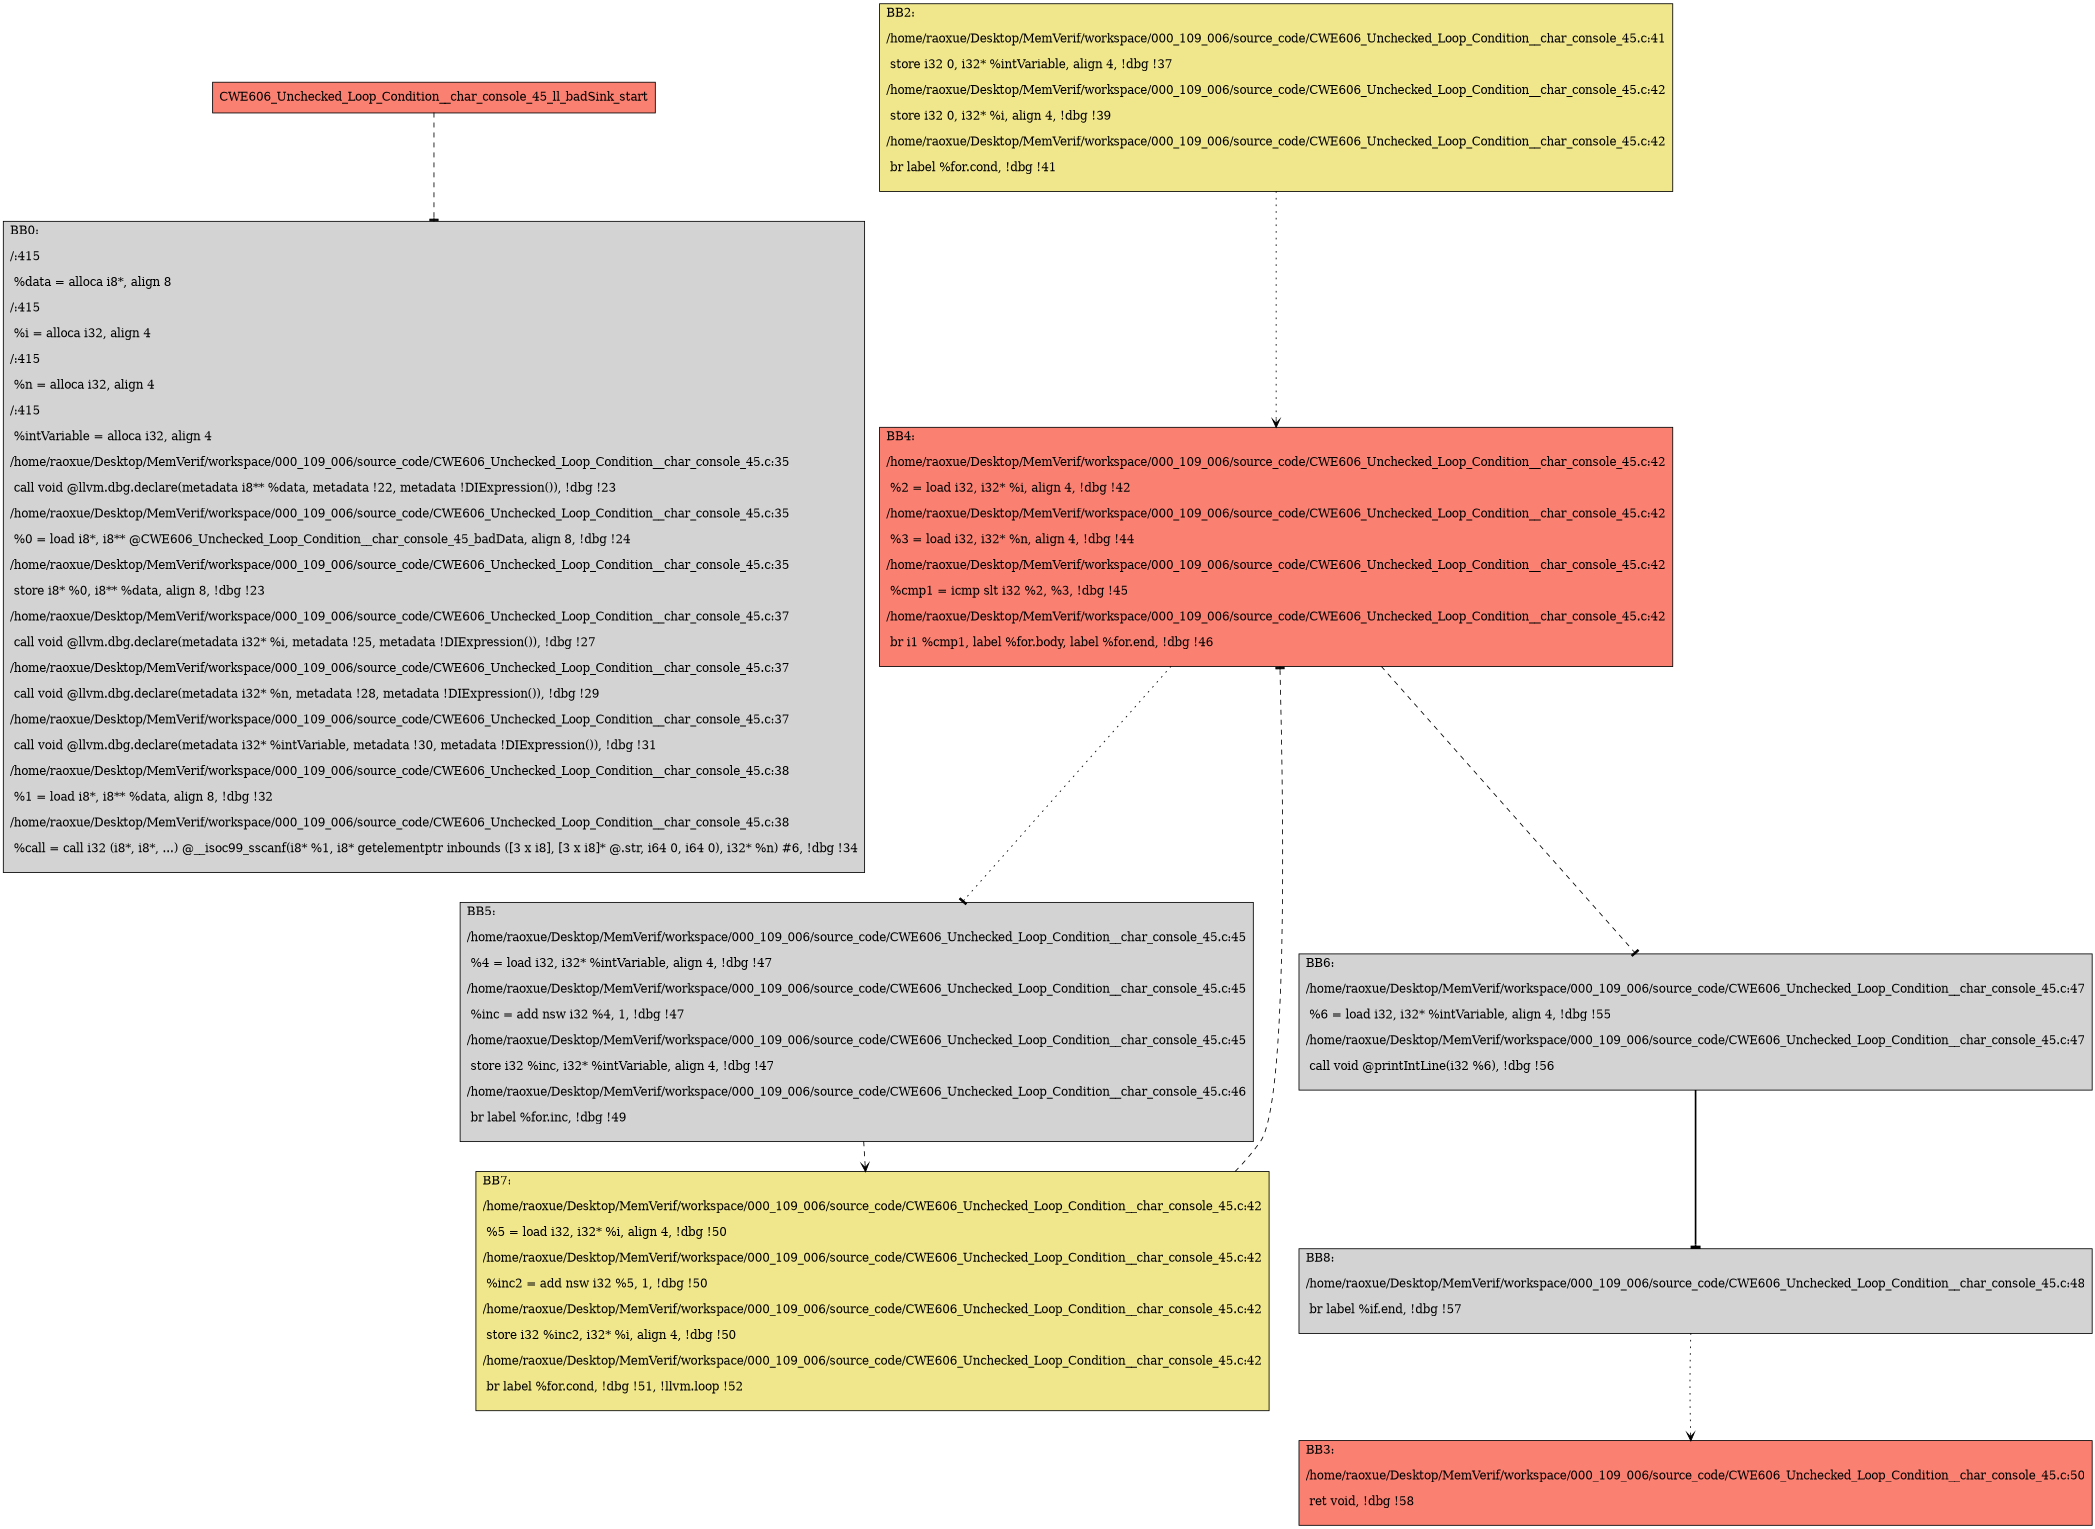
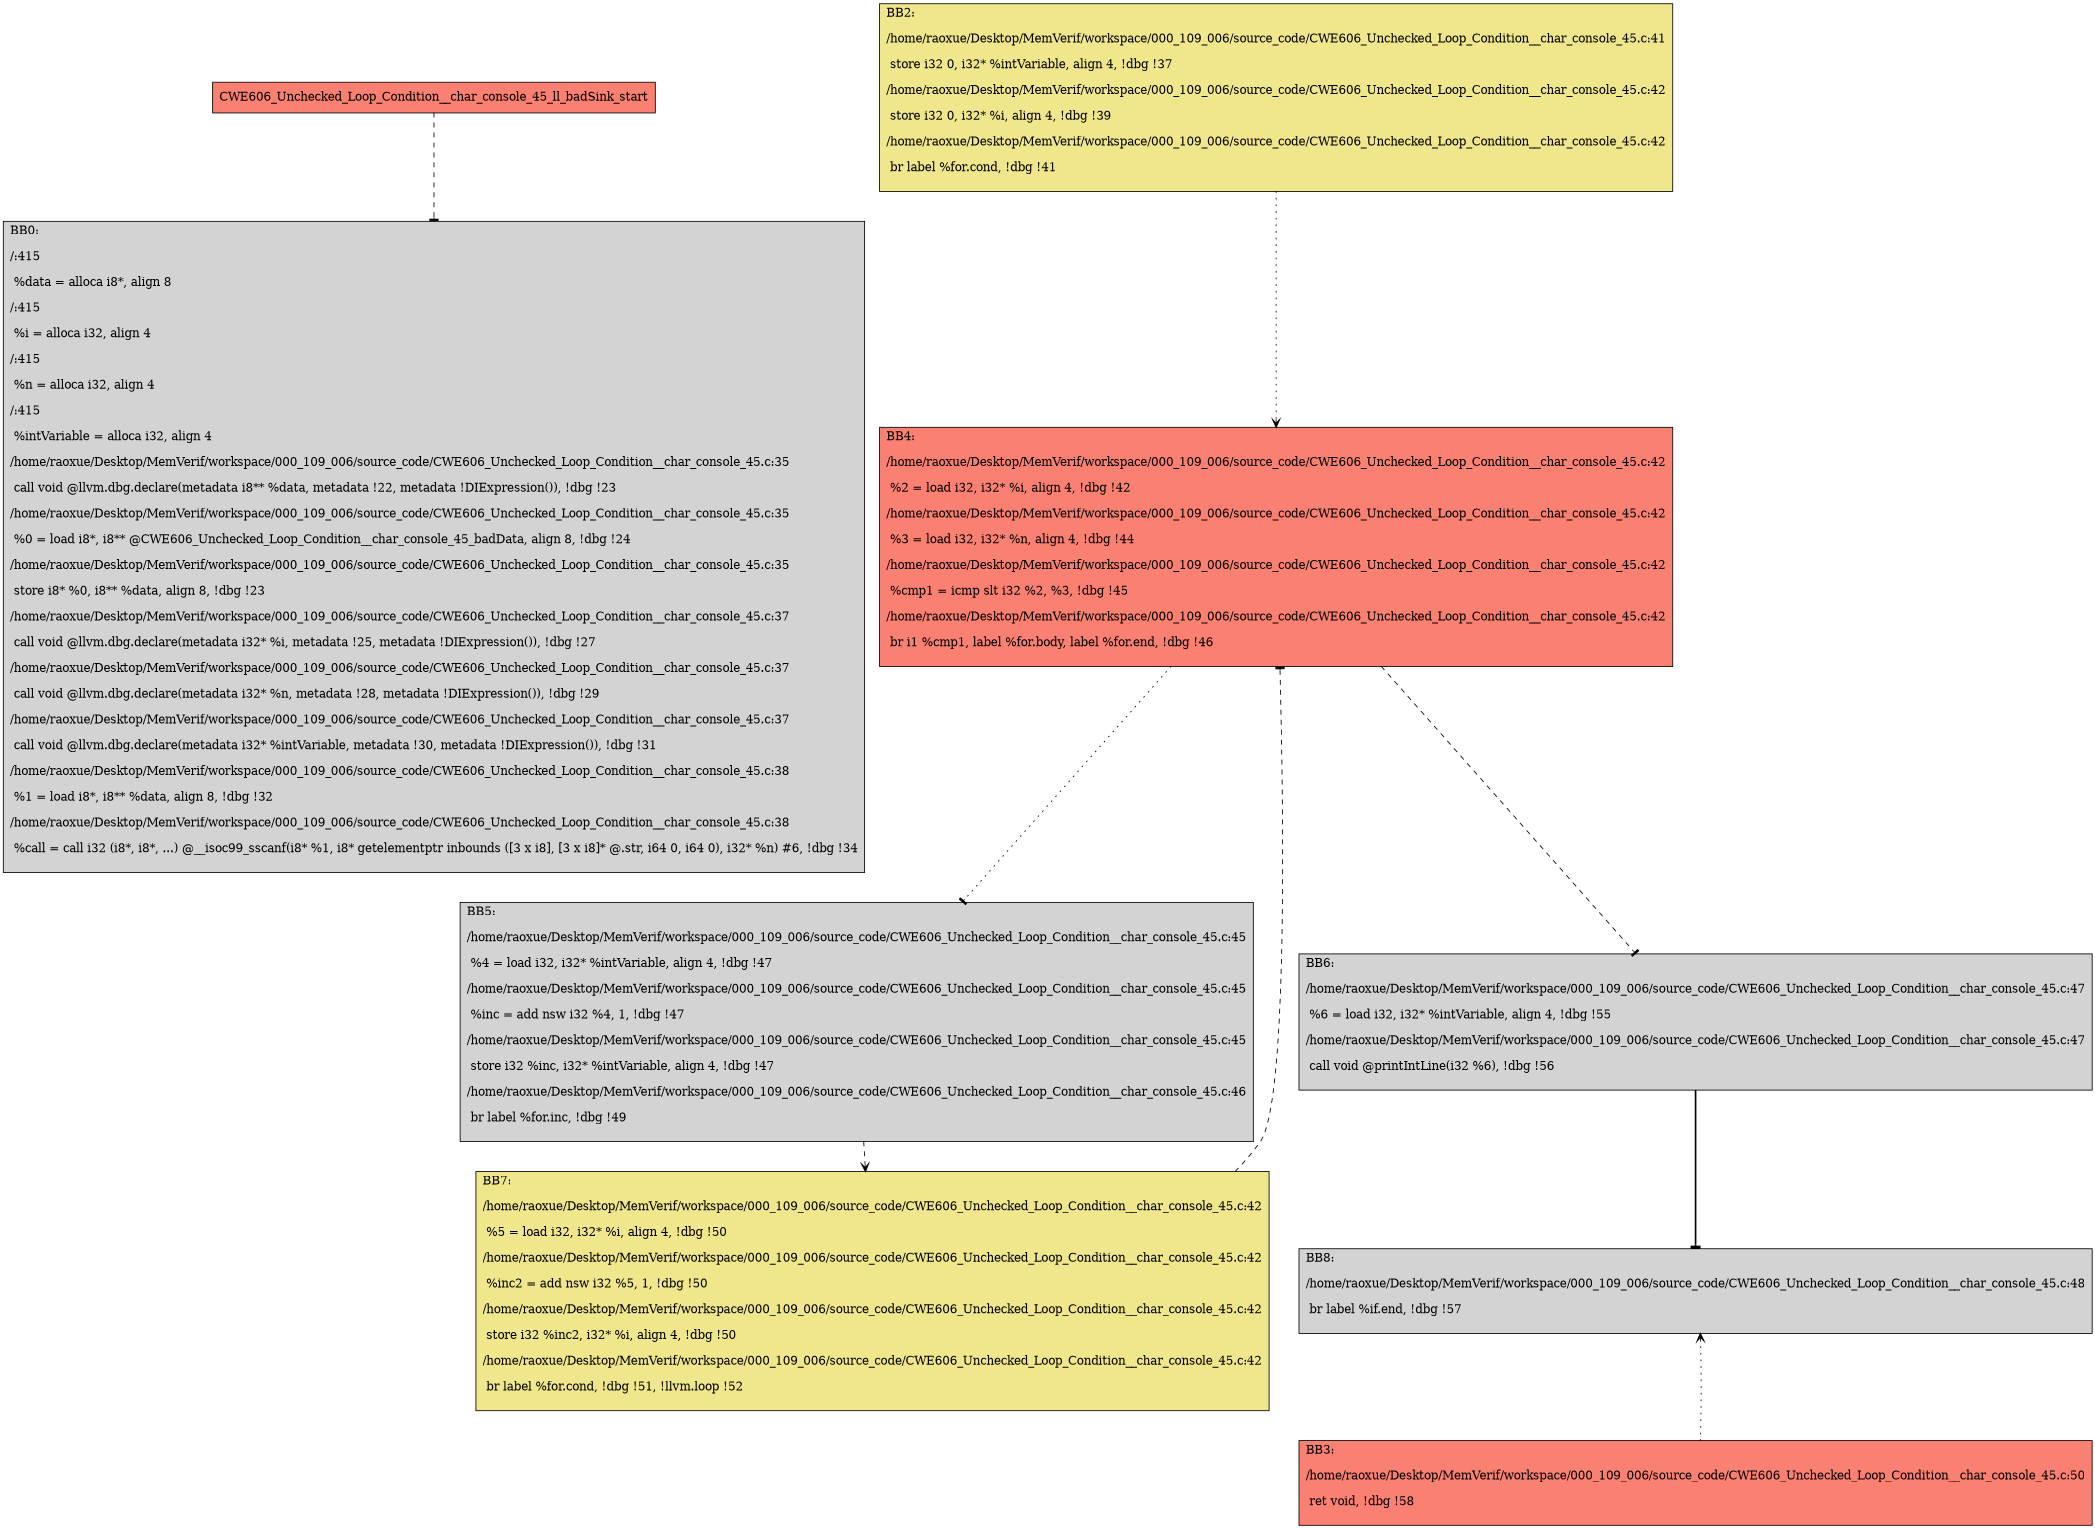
  digraph {
    node [fillcolor=lightgrey shape=record style=filled]
    edge [arrowhead=tee style=dashed]
    n1 [fillcolor=salmon label="{CWE606_Unchecked_Loop_Condition__char_console_45_ll_badSink_start}"]
    n2 [label="{BB0:\l\l/:415\l\n  %data = alloca i8*, align 8\l\n/:415\l\n  %i = alloca i32, align 4\l\n/:415\l\n  %n = alloca i32, align 4\l\n/:415\l\n  %intVariable = alloca i32, align 4\l\n/home/raoxue/Desktop/MemVerif/workspace/000_109_006/source_code/CWE606_Unchecked_Loop_Condition__char_console_45.c:35\l\n  call void @llvm.dbg.declare(metadata i8** %data, metadata !22, metadata !DIExpression()), !dbg !23\l\n/home/raoxue/Desktop/MemVerif/workspace/000_109_006/source_code/CWE606_Unchecked_Loop_Condition__char_console_45.c:35\l\n  %0 = load i8*, i8** @CWE606_Unchecked_Loop_Condition__char_console_45_badData, align 8, !dbg !24\l\n/home/raoxue/Desktop/MemVerif/workspace/000_109_006/source_code/CWE606_Unchecked_Loop_Condition__char_console_45.c:35\l\n  store i8* %0, i8** %data, align 8, !dbg !23\l\n/home/raoxue/Desktop/MemVerif/workspace/000_109_006/source_code/CWE606_Unchecked_Loop_Condition__char_console_45.c:37\l\n  call void @llvm.dbg.declare(metadata i32* %i, metadata !25, metadata !DIExpression()), !dbg !27\l\n/home/raoxue/Desktop/MemVerif/workspace/000_109_006/source_code/CWE606_Unchecked_Loop_Condition__char_console_45.c:37\l\n  call void @llvm.dbg.declare(metadata i32* %n, metadata !28, metadata !DIExpression()), !dbg !29\l\n/home/raoxue/Desktop/MemVerif/workspace/000_109_006/source_code/CWE606_Unchecked_Loop_Condition__char_console_45.c:37\l\n  call void @llvm.dbg.declare(metadata i32* %intVariable, metadata !30, metadata !DIExpression()), !dbg !31\l\n/home/raoxue/Desktop/MemVerif/workspace/000_109_006/source_code/CWE606_Unchecked_Loop_Condition__char_console_45.c:38\l\n  %1 = load i8*, i8** %data, align 8, !dbg !32\l\n/home/raoxue/Desktop/MemVerif/workspace/000_109_006/source_code/CWE606_Unchecked_Loop_Condition__char_console_45.c:38\l\n  %call = call i32 (i8*, i8*, ...) @__isoc99_sscanf(i8* %1, i8* getelementptr inbounds ([3 x i8], [3 x i8]* @.str, i64 0, i64 0), i32* %n) #6, !dbg !34\l\n}"]
    n3 [fillcolor=khaki label="{BB2:\l\l/home/raoxue/Desktop/MemVerif/workspace/000_109_006/source_code/CWE606_Unchecked_Loop_Condition__char_console_45.c:41\l\n  store i32 0, i32* %intVariable, align 4, !dbg !37\l\n/home/raoxue/Desktop/MemVerif/workspace/000_109_006/source_code/CWE606_Unchecked_Loop_Condition__char_console_45.c:42\l\n  store i32 0, i32* %i, align 4, !dbg !39\l\n/home/raoxue/Desktop/MemVerif/workspace/000_109_006/source_code/CWE606_Unchecked_Loop_Condition__char_console_45.c:42\l\n  br label %for.cond, !dbg !41\l\n}"]
    n4 [fillcolor=salmon label="{BB4:\l\l/home/raoxue/Desktop/MemVerif/workspace/000_109_006/source_code/CWE606_Unchecked_Loop_Condition__char_console_45.c:42\l\n  %2 = load i32, i32* %i, align 4, !dbg !42\l\n/home/raoxue/Desktop/MemVerif/workspace/000_109_006/source_code/CWE606_Unchecked_Loop_Condition__char_console_45.c:42\l\n  %3 = load i32, i32* %n, align 4, !dbg !44\l\n/home/raoxue/Desktop/MemVerif/workspace/000_109_006/source_code/CWE606_Unchecked_Loop_Condition__char_console_45.c:42\l\n  %cmp1 = icmp slt i32 %2, %3, !dbg !45\l\n/home/raoxue/Desktop/MemVerif/workspace/000_109_006/source_code/CWE606_Unchecked_Loop_Condition__char_console_45.c:42\l\n  br i1 %cmp1, label %for.body, label %for.end, !dbg !46\l\n}"]
    n5 [fillcolor=salmon label="{BB3:\l\l/home/raoxue/Desktop/MemVerif/workspace/000_109_006/source_code/CWE606_Unchecked_Loop_Condition__char_console_45.c:50\l\n  ret void, !dbg !58\l\n}"]
    n6 [label="{BB5:\l\l/home/raoxue/Desktop/MemVerif/workspace/000_109_006/source_code/CWE606_Unchecked_Loop_Condition__char_console_45.c:45\l\n  %4 = load i32, i32* %intVariable, align 4, !dbg !47\l\n/home/raoxue/Desktop/MemVerif/workspace/000_109_006/source_code/CWE606_Unchecked_Loop_Condition__char_console_45.c:45\l\n  %inc = add nsw i32 %4, 1, !dbg !47\l\n/home/raoxue/Desktop/MemVerif/workspace/000_109_006/source_code/CWE606_Unchecked_Loop_Condition__char_console_45.c:45\l\n  store i32 %inc, i32* %intVariable, align 4, !dbg !47\l\n/home/raoxue/Desktop/MemVerif/workspace/000_109_006/source_code/CWE606_Unchecked_Loop_Condition__char_console_45.c:46\l\n  br label %for.inc, !dbg !49\l\n}"]
    n7 [label="{BB6:\l\l/home/raoxue/Desktop/MemVerif/workspace/000_109_006/source_code/CWE606_Unchecked_Loop_Condition__char_console_45.c:47\l\n  %6 = load i32, i32* %intVariable, align 4, !dbg !55\l\n/home/raoxue/Desktop/MemVerif/workspace/000_109_006/source_code/CWE606_Unchecked_Loop_Condition__char_console_45.c:47\l\n  call void @printIntLine(i32 %6), !dbg !56\l\n}"]
    n8 [fillcolor=khaki label="{BB7:\l\l/home/raoxue/Desktop/MemVerif/workspace/000_109_006/source_code/CWE606_Unchecked_Loop_Condition__char_console_45.c:42\l\n  %5 = load i32, i32* %i, align 4, !dbg !50\l\n/home/raoxue/Desktop/MemVerif/workspace/000_109_006/source_code/CWE606_Unchecked_Loop_Condition__char_console_45.c:42\l\n  %inc2 = add nsw i32 %5, 1, !dbg !50\l\n/home/raoxue/Desktop/MemVerif/workspace/000_109_006/source_code/CWE606_Unchecked_Loop_Condition__char_console_45.c:42\l\n  store i32 %inc2, i32* %i, align 4, !dbg !50\l\n/home/raoxue/Desktop/MemVerif/workspace/000_109_006/source_code/CWE606_Unchecked_Loop_Condition__char_console_45.c:42\l\n  br label %for.cond, !dbg !51, !llvm.loop !52\l\n}"]
    n9 [label="{BB8:\l\l/home/raoxue/Desktop/MemVerif/workspace/000_109_006/source_code/CWE606_Unchecked_Loop_Condition__char_console_45.c:48\l\n  br label %if.end, !dbg !57\l\n}"]
    n1 -> n2
    n3 -> n4 [arrowhead=vee style=dotted]
    n4 -> n6 [style=dotted]
    n4 -> n7
    n6 -> n8 [arrowhead=vee]
    n7 -> n9 [style=bold]
    n8 -> n4
-   n9 -> n5 [arrowhead=vee style=dotted]
+   n5 -> n9 [arrowhead=vee style=dotted]
  }
